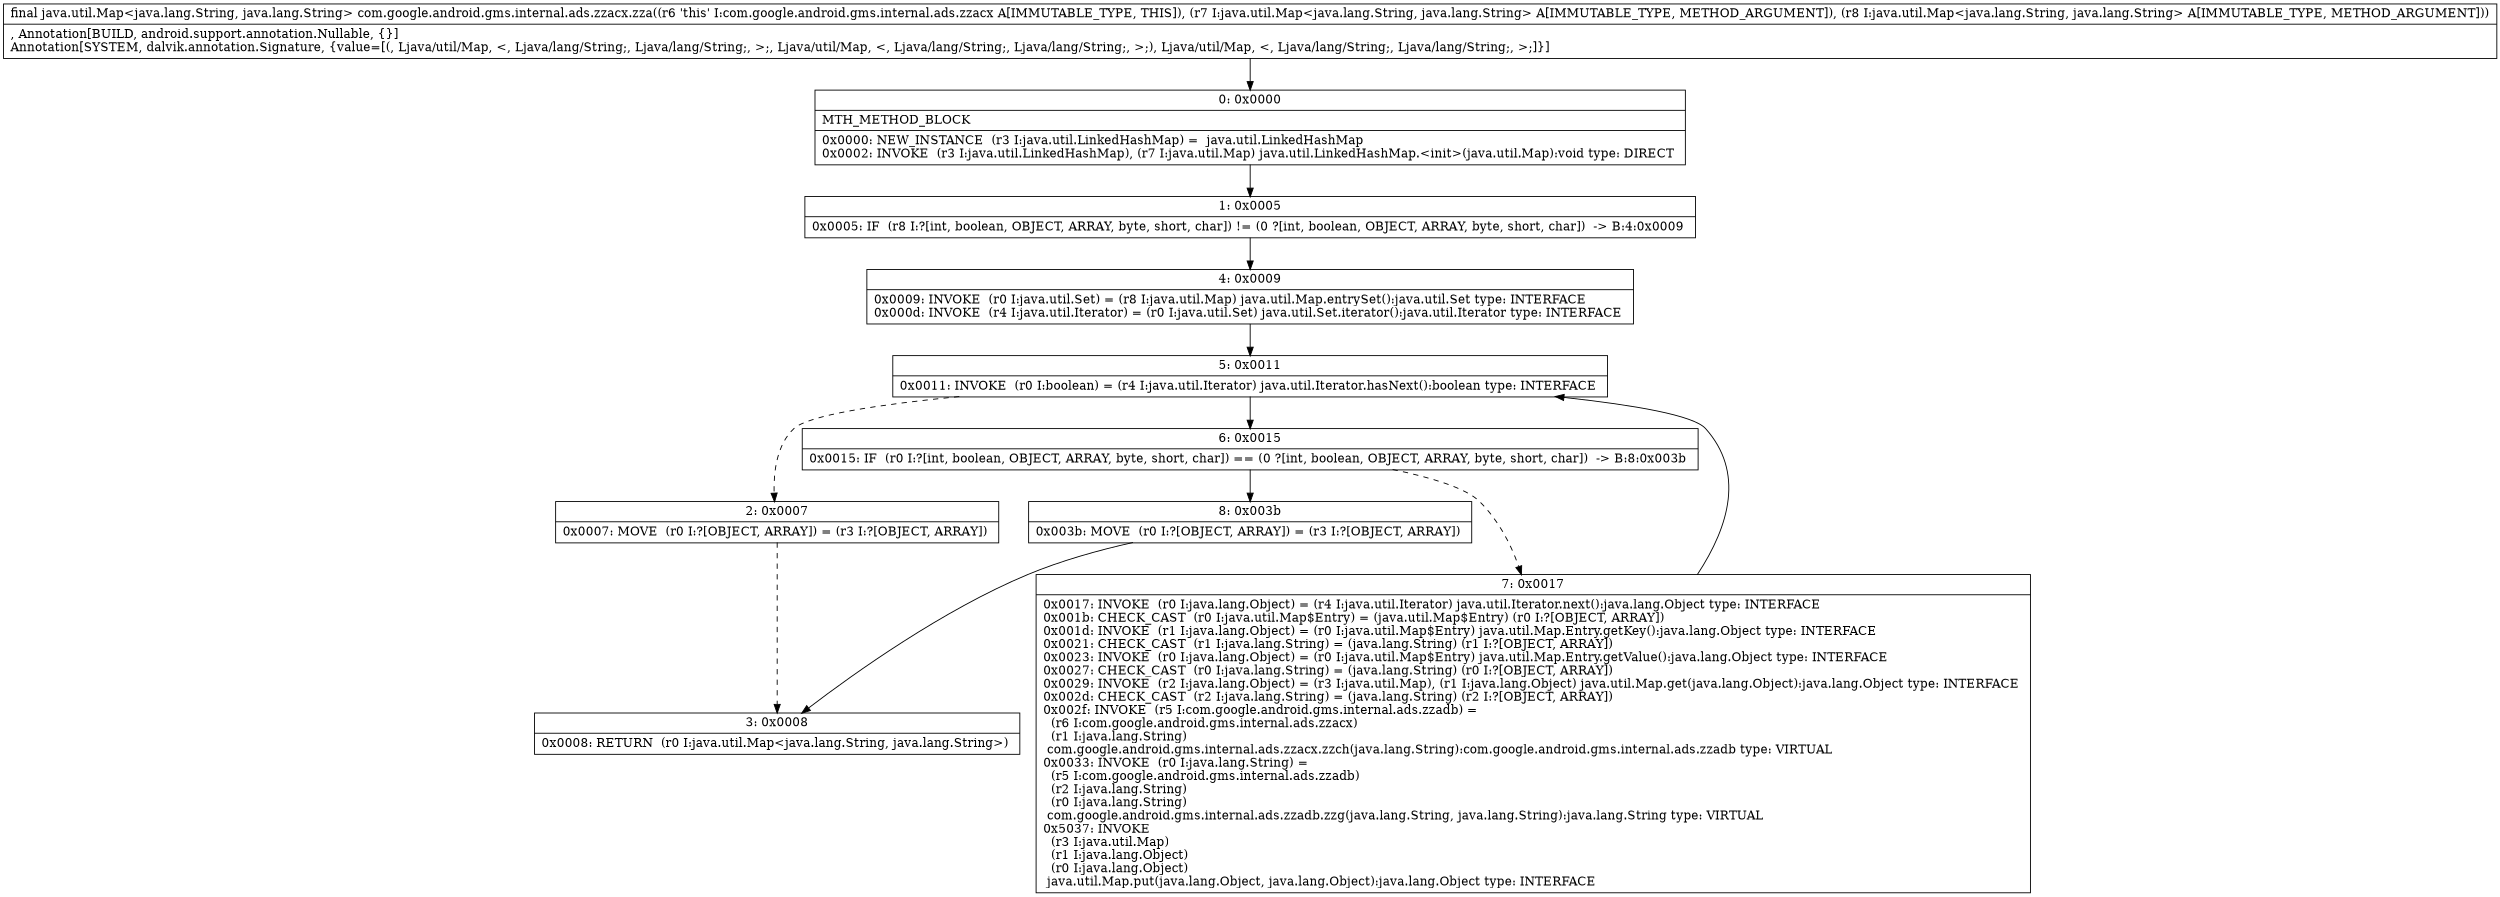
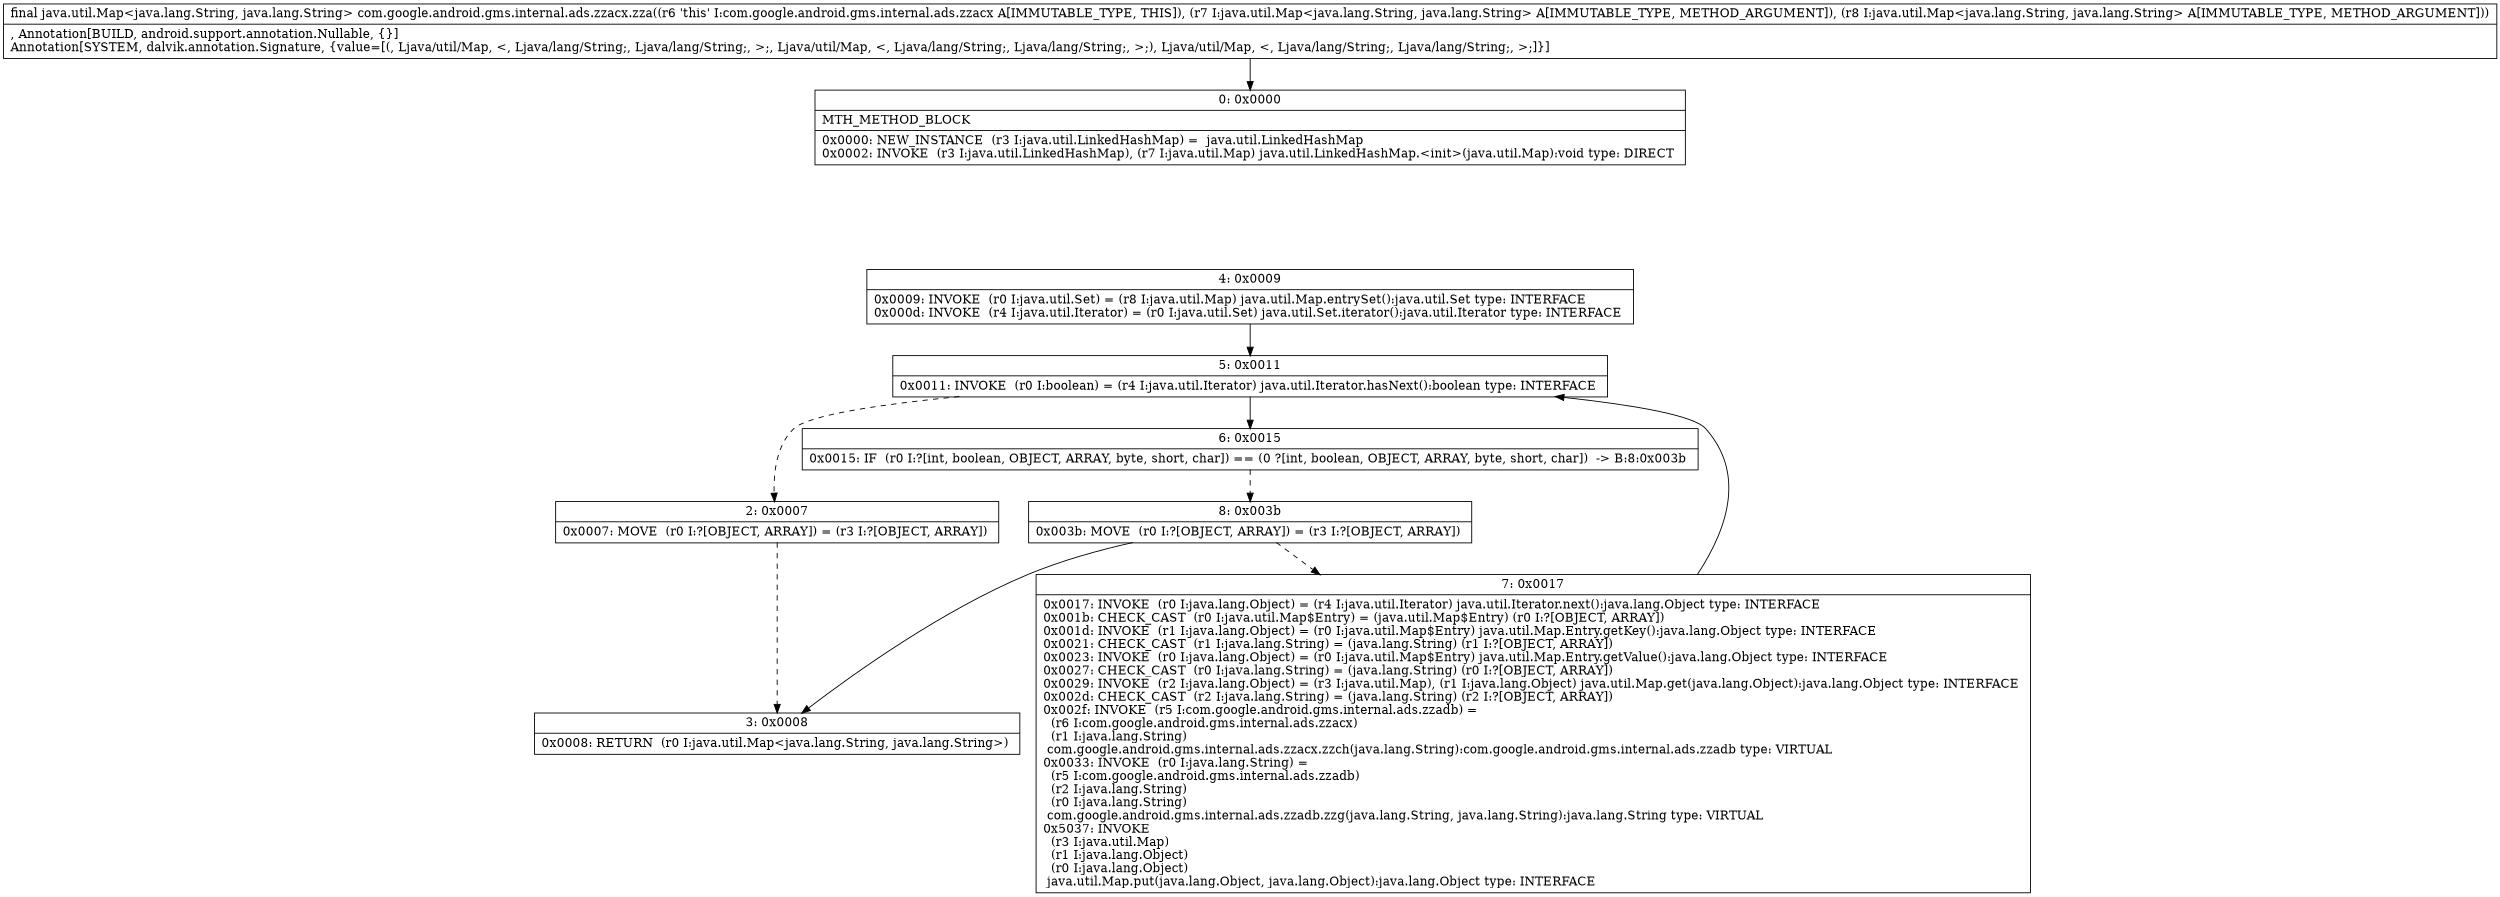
  digraph {
    node [shape=record]
    n1 [label="{0\:\ 0x0000|MTH_METHOD_BLOCK\l|0x0000: NEW_INSTANCE  (r3 I:java.util.LinkedHashMap) =  java.util.LinkedHashMap \l0x0002: INVOKE  (r3 I:java.util.LinkedHashMap), (r7 I:java.util.Map) java.util.LinkedHashMap.\<init\>(java.util.Map):void type: DIRECT \l}"]
-   n2 [label="{1\:\ 0x0005|0x0005: IF  (r8 I:?[int, boolean, OBJECT, ARRAY, byte, short, char]) != (0 ?[int, boolean, OBJECT, ARRAY, byte, short, char])  \-\> B:4:0x0009 \l}"]
    n3 [label="{4\:\ 0x0009|0x0009: INVOKE  (r0 I:java.util.Set) = (r8 I:java.util.Map) java.util.Map.entrySet():java.util.Set type: INTERFACE \l0x000d: INVOKE  (r4 I:java.util.Iterator) = (r0 I:java.util.Set) java.util.Set.iterator():java.util.Iterator type: INTERFACE \l}"]
    n4 [label="{2\:\ 0x0007|0x0007: MOVE  (r0 I:?[OBJECT, ARRAY]) = (r3 I:?[OBJECT, ARRAY]) \l}"]
    n5 [label="{3\:\ 0x0008|0x0008: RETURN  (r0 I:java.util.Map\<java.lang.String, java.lang.String\>) \l}"]
    n6 [label="{5\:\ 0x0011|0x0011: INVOKE  (r0 I:boolean) = (r4 I:java.util.Iterator) java.util.Iterator.hasNext():boolean type: INTERFACE \l}"]
    n7 [label="{6\:\ 0x0015|0x0015: IF  (r0 I:?[int, boolean, OBJECT, ARRAY, byte, short, char]) == (0 ?[int, boolean, OBJECT, ARRAY, byte, short, char])  \-\> B:8:0x003b \l}"]
    n8 [label="{7\:\ 0x0017|0x0017: INVOKE  (r0 I:java.lang.Object) = (r4 I:java.util.Iterator) java.util.Iterator.next():java.lang.Object type: INTERFACE \l0x001b: CHECK_CAST  (r0 I:java.util.Map$Entry) = (java.util.Map$Entry) (r0 I:?[OBJECT, ARRAY]) \l0x001d: INVOKE  (r1 I:java.lang.Object) = (r0 I:java.util.Map$Entry) java.util.Map.Entry.getKey():java.lang.Object type: INTERFACE \l0x0021: CHECK_CAST  (r1 I:java.lang.String) = (java.lang.String) (r1 I:?[OBJECT, ARRAY]) \l0x0023: INVOKE  (r0 I:java.lang.Object) = (r0 I:java.util.Map$Entry) java.util.Map.Entry.getValue():java.lang.Object type: INTERFACE \l0x0027: CHECK_CAST  (r0 I:java.lang.String) = (java.lang.String) (r0 I:?[OBJECT, ARRAY]) \l0x0029: INVOKE  (r2 I:java.lang.Object) = (r3 I:java.util.Map), (r1 I:java.lang.Object) java.util.Map.get(java.lang.Object):java.lang.Object type: INTERFACE \l0x002d: CHECK_CAST  (r2 I:java.lang.String) = (java.lang.String) (r2 I:?[OBJECT, ARRAY]) \l0x002f: INVOKE  (r5 I:com.google.android.gms.internal.ads.zzadb) = \l  (r6 I:com.google.android.gms.internal.ads.zzacx)\l  (r1 I:java.lang.String)\l com.google.android.gms.internal.ads.zzacx.zzch(java.lang.String):com.google.android.gms.internal.ads.zzadb type: VIRTUAL \l0x0033: INVOKE  (r0 I:java.lang.String) = \l  (r5 I:com.google.android.gms.internal.ads.zzadb)\l  (r2 I:java.lang.String)\l  (r0 I:java.lang.String)\l com.google.android.gms.internal.ads.zzadb.zzg(java.lang.String, java.lang.String):java.lang.String type: VIRTUAL \l0x5037: INVOKE  \l  (r3 I:java.util.Map)\l  (r1 I:java.lang.Object)\l  (r0 I:java.lang.Object)\l java.util.Map.put(java.lang.Object, java.lang.Object):java.lang.Object type: INTERFACE \l}"]
    n9 [label="{8\:\ 0x003b|0x003b: MOVE  (r0 I:?[OBJECT, ARRAY]) = (r3 I:?[OBJECT, ARRAY]) \l}"]
    n10 [label="{final java.util.Map\<java.lang.String, java.lang.String\> com.google.android.gms.internal.ads.zzacx.zza((r6 'this' I:com.google.android.gms.internal.ads.zzacx A[IMMUTABLE_TYPE, THIS]), (r7 I:java.util.Map\<java.lang.String, java.lang.String\> A[IMMUTABLE_TYPE, METHOD_ARGUMENT]), (r8 I:java.util.Map\<java.lang.String, java.lang.String\> A[IMMUTABLE_TYPE, METHOD_ARGUMENT]))  | , Annotation[BUILD, android.support.annotation.Nullable, \{\}]\lAnnotation[SYSTEM, dalvik.annotation.Signature, \{value=[(, Ljava\/util\/Map, \<, Ljava\/lang\/String;, Ljava\/lang\/String;, \>;, Ljava\/util\/Map, \<, Ljava\/lang\/String;, Ljava\/lang\/String;, \>;), Ljava\/util\/Map, \<, Ljava\/lang\/String;, Ljava\/lang\/String;, \>;]\}]\l}"]
-   n1 -> n2
-   n2 -> n3
    n3 -> n6
    n4 -> n5 [style=dashed]
    n6 -> n4 [style=dashed]
    n6 -> n7
-   n7 -> n8 [style=dashed]
-   n7 -> n9
+   n9 -> n8 [style=dashed]
+   n7 -> n9 [style=dashed]
    n8 -> n6
    n9 -> n5
    n10 -> n1
  }
